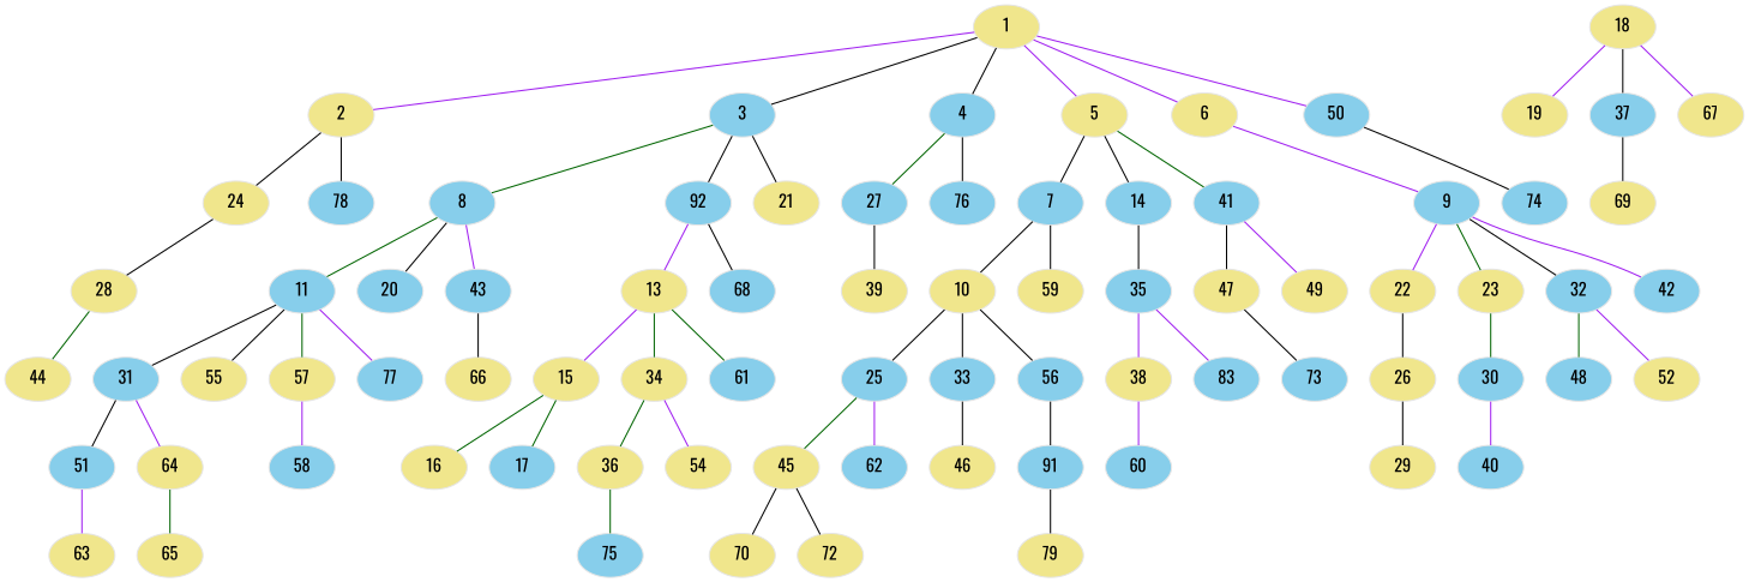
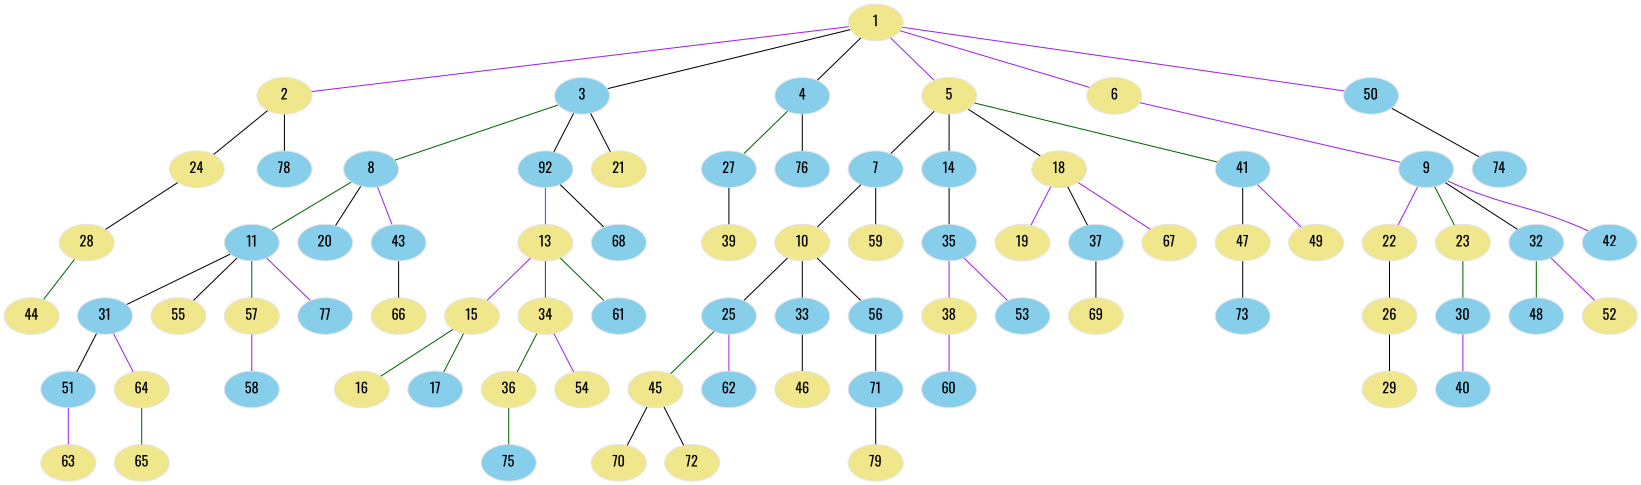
  graph {
    fontname=Oswald
    node [color=gray90 fillcolor=khaki fontname=Oswald style=filled]
    edge [color=black fontname=Oswald]
    1
    2
    3 [fillcolor=skyblue]
    4 [fillcolor=skyblue]
    5
    6
    50 [fillcolor=skyblue]
    24
    78 [fillcolor=skyblue]
    8 [fillcolor=skyblue]
    n11 [fillcolor=skyblue label=92]
    21
    27 [fillcolor=skyblue]
    76 [fillcolor=skyblue]
    7 [fillcolor=skyblue]
    14 [fillcolor=skyblue]
    18
    41 [fillcolor=skyblue]
    9 [fillcolor=skyblue]
    74 [fillcolor=skyblue]
    28
    11 [fillcolor=skyblue]
    20 [fillcolor=skyblue]
    43 [fillcolor=skyblue]
    13
    68 [fillcolor=skyblue]
    39
    10
    59
    35 [fillcolor=skyblue]
    19
    37 [fillcolor=skyblue]
    67
    47
    49
    22
    23
    32 [fillcolor=skyblue]
    42 [fillcolor=skyblue]
    25 [fillcolor=skyblue]
    33 [fillcolor=skyblue]
    56 [fillcolor=skyblue]
    31 [fillcolor=skyblue]
    55
    57
    77 [fillcolor=skyblue]
    66
    26
    30 [fillcolor=skyblue]
    48 [fillcolor=skyblue]
    52
    45
    62 [fillcolor=skyblue]
    46
-   71 [fillcolor=skyblue label=91]
+   71 [fillcolor=skyblue]
    51 [fillcolor=skyblue]
    64
    58 [fillcolor=skyblue]
    15
    34
    61 [fillcolor=skyblue]
    16
    17 [fillcolor=skyblue]
    36
    54
    38
-   53 [fillcolor=skyblue label=83]
+   53 [fillcolor=skyblue]
    69
    29
    40 [fillcolor=skyblue]
    44
    70
    72
    63
    65
    75 [fillcolor=skyblue]
    60 [fillcolor=skyblue]
    73 [fillcolor=skyblue]
    79
    1 -- 2 [color=purple]
    1 -- 3
    1 -- 4
    1 -- 5 [color=purple]
    1 -- 6 [color=purple]
    1 -- 50 [color=purple]
    2 -- 24
    2 -- 78
    3 -- 8 [color=darkgreen]
    3 -- n11
    3 -- 21
    4 -- 27 [color=darkgreen]
    4 -- 76
    5 -- 7
    5 -- 14
+   5 -- 18
    5 -- 41 [color=darkgreen]
    6 -- 9 [color=purple]
    50 -- 74
    24 -- 28
    8 -- 11 [color=darkgreen]
    8 -- 20
    8 -- 43 [color=purple]
    n11 -- 13 [color=purple]
    n11 -- 68
    27 -- 39
    7 -- 10
    7 -- 59
    14 -- 35
    18 -- 19 [color=purple]
    18 -- 37
    18 -- 67 [color=purple]
    41 -- 47
    41 -- 49 [color=purple]
    9 -- 22 [color=purple]
    9 -- 23 [color=darkgreen]
    9 -- 32
    9 -- 42 [color=purple]
    28 -- 44 [color=darkgreen]
    11 -- 31
    11 -- 55
    11 -- 57 [color=darkgreen]
    11 -- 77 [color=purple]
    43 -- 66
    13 -- 15 [color=purple]
    13 -- 34 [color=darkgreen]
    13 -- 61 [color=darkgreen]
    10 -- 25
    10 -- 33
    10 -- 56
    35 -- 38 [color=purple]
    35 -- 53 [color=purple]
    37 -- 69
    47 -- 73
    22 -- 26
    23 -- 30 [color=darkgreen]
    32 -- 48 [color=darkgreen]
    32 -- 52 [color=purple]
    25 -- 45 [color=darkgreen]
    25 -- 62 [color=purple]
    33 -- 46
    56 -- 71
    31 -- 51
    31 -- 64 [color=purple]
    57 -- 58 [color=purple]
    26 -- 29
    30 -- 40 [color=purple]
    45 -- 70
    45 -- 72
    71 -- 79
    51 -- 63 [color=purple]
    64 -- 65 [color=darkgreen]
    15 -- 16 [color=darkgreen]
    15 -- 17 [color=darkgreen]
    34 -- 36 [color=darkgreen]
    34 -- 54 [color=purple]
    36 -- 75 [color=darkgreen]
    38 -- 60 [color=purple]
  }
